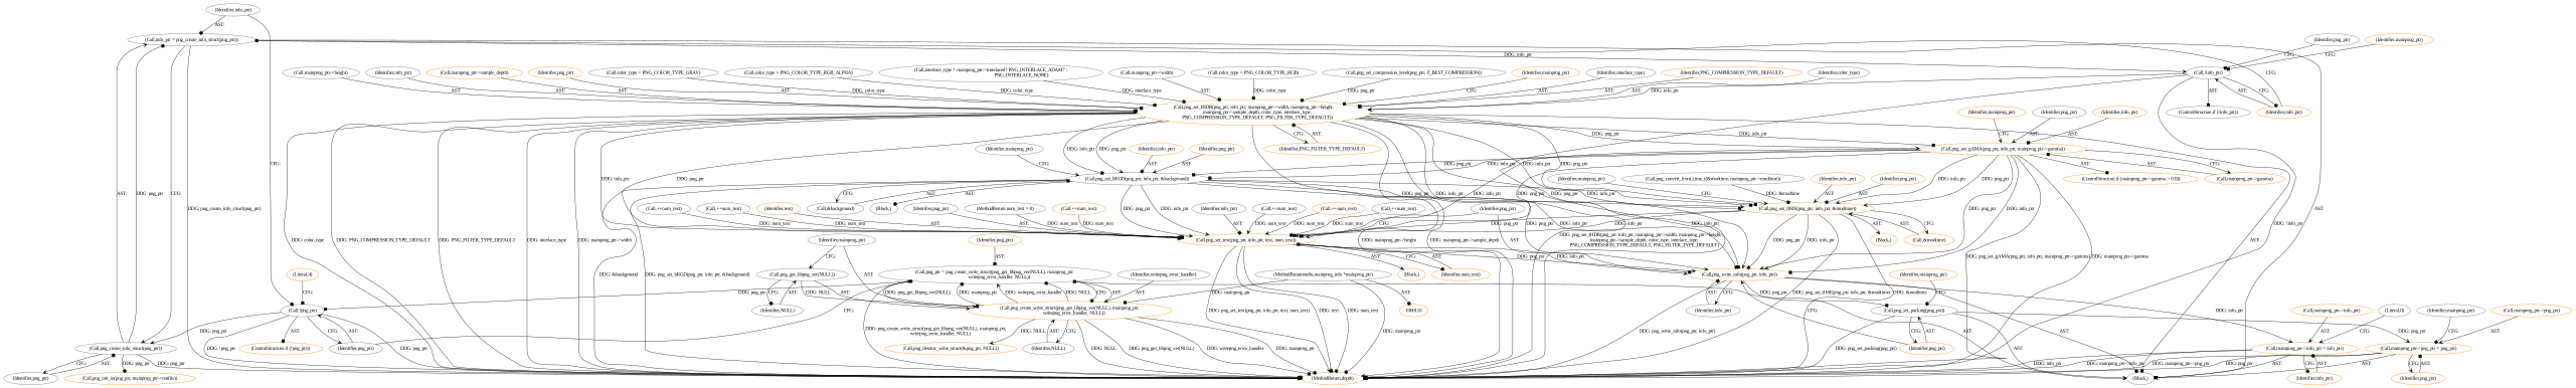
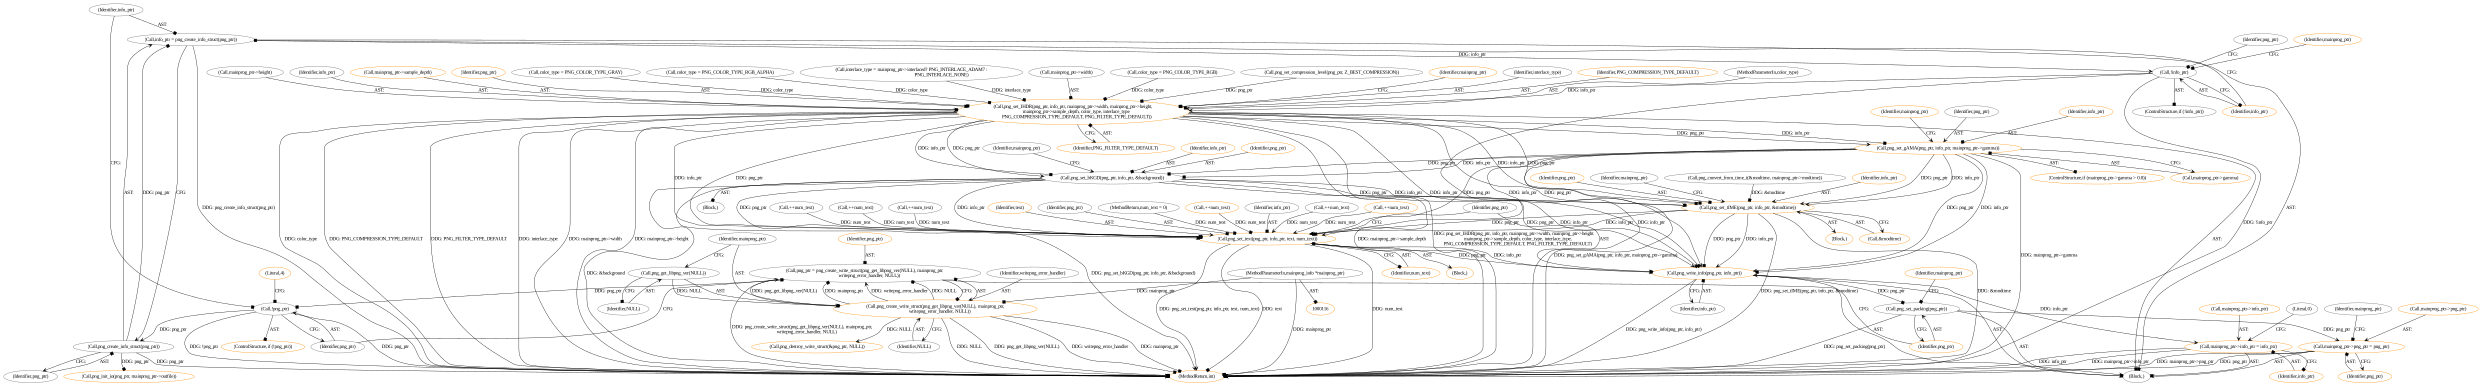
  digraph {
    fontname="Liberation Serif"
    node [color=gray40 fontname="Liberation Serif"]
    edge [arrowhead=box fontname="Liberation Serif"]
    n1 [label="(Call,info_ptr = png_create_info_struct(png_ptr))"]
    n2 [label="(Call,png_create_info_struct(png_ptr))"]
    n3 [label="(Call,!info_ptr)"]
-   n4 [color=darkorange label="(MethodReturn,depth)"]
+   n4 [color=darkorange label="(MethodReturn,int)"]
    n5 [label="(Block,)"]
    n6 [label="(Identifier,png_ptr)"]
    n7 [color=darkorange label="(Call,png_init_io(png_ptr, mainprog_ptr->outfile))"]
    n8 [color=darkorange label="(Call,png_set_IHDR(png_ptr, info_ptr, mainprog_ptr->width, mainprog_ptr->height,\n      mainprog_ptr->sample_depth, color_type, interlace_type,\n      PNG_COMPRESSION_TYPE_DEFAULT, PNG_FILTER_TYPE_DEFAULT))"]
    n9 [label="(ControlStructure,if (!info_ptr))"]
    n10 [color=darkorange label="(Identifier,info_ptr)"]
    n11 [label="(Call,!png_ptr)"]
    n12 [label="(Identifier,png_ptr)"]
    n13 [color=darkorange label="(ControlStructure,if (!png_ptr))"]
    n14 [label="(Call,png_ptr = png_create_write_struct(png_get_libpng_ver(NULL), mainprog_ptr,\n       writepng_error_handler, NULL))"]
    n15 [color=darkorange label="(Call,png_create_write_struct(png_get_libpng_ver(NULL), mainprog_ptr,\n       writepng_error_handler, NULL))"]
    n16 [color=darkorange label="(Call,png_destroy_write_struct(&png_ptr, NULL))"]
    n17 [label="(Identifier,NULL)"]
    n18 [label="(Call,png_get_libpng_ver(NULL))"]
    n19 [label="(Identifier,NULL)"]
    n20 [label="(MethodParameterIn,mainprog_info *mainprog_ptr)"]
    1000116 [color=darkorange]
    n22 [color=darkorange label="(Call,png_set_gAMA(png_ptr, info_ptr, mainprog_ptr->gamma))"]
    n23 [label="(Call,png_set_bKGD(png_ptr, info_ptr, &background))"]
    n24 [color=darkorange label="(Call,png_set_tIME(png_ptr, info_ptr, &modtime))"]
    n25 [color=darkorange label="(Call,png_set_text(png_ptr, info_ptr, text, num_text))"]
    n26 [color=darkorange label="(Call,png_write_info(png_ptr, info_ptr))"]
    n27 [color=darkorange label="(Identifier,PNG_FILTER_TYPE_DEFAULT)"]
    n28 [color=darkorange label="(ControlStructure,if (mainprog_ptr->gamma > 0.0))"]
    n29 [color=darkorange label="(Call,mainprog_ptr->gamma)"]
-   n30 [label="(Call,&background)"]
    n31 [label="(Block,)"]
    n32 [color=darkorange label="(Block,)"]
    n33 [color=darkorange label="(Call,&modtime)"]
    n34 [color=darkorange label="(Identifier,num_text)"]
    n35 [color=darkorange label="(Block,)"]
    n36 [label="(Call,png_set_packing(png_ptr))"]
    n37 [color=darkorange label="(Call,mainprog_ptr->info_ptr = info_ptr)"]
    n38 [label="(Identifier,info_ptr)"]
    n39 [color=darkorange label="(Call,mainprog_ptr->png_ptr = png_ptr)"]
    n40 [color=darkorange label="(Identifier,png_ptr)"]
    n41 [color=darkorange label="(Identifier,info_ptr)"]
    n42 [color=darkorange label="(Identifier,png_ptr)"]
    n43 [color=darkorange label="(Identifier,mainprog_ptr)"]
    n44 [color=darkorange label="(Call,mainprog_ptr->png_ptr)"]
    n45 [label="(Call,color_type = PNG_COLOR_TYPE_GRAY)"]
    n46 [color=darkorange label="(Identifier,mainprog_ptr)"]
    n47 [color=darkorange label="(Identifier,info_ptr)"]
    n48 [color=darkorange label="(Identifier,png_ptr)"]
    n49 [label="(Call,color_type = PNG_COLOR_TYPE_RGB_ALPHA)"]
    n50 [label="(Call,interlace_type = mainprog_ptr->interlaced? PNG_INTERLACE_ADAM7 :\n                                               PNG_INTERLACE_NONE)"]
    n51 [label="(Call,mainprog_ptr->width)"]
    n52 [label="(Identifier,mainprog_ptr)"]
    n53 [label="(Call,color_type = PNG_COLOR_TYPE_RGB)"]
    n54 [label="(Identifier,info_ptr)"]
    n55 [label="(Call,++num_text)"]
    n56 [label="(Identifier,mainprog_ptr)"]
    n57 [color=darkorange label="(Call,++num_text)"]
    n58 [label="(Identifier,mainprog_ptr)"]
    n59 [label="(Call,++num_text)"]
    n60 [label="(Call,++num_text)"]
    n61 [color=darkorange label="(Literal,4)"]
    n62 [label="(Call,++num_text)"]
    n63 [label="(Identifier,mainprog_ptr)"]
    n64 [label="(Call,png_convert_from_time_t(&modtime, mainprog_ptr->modtime))"]
    n65 [label="(Call,png_set_compression_level(png_ptr, Z_BEST_COMPRESSION))"]
    n66 [label="(Identifier,png_ptr)"]
    n67 [color=darkorange label="(Identifier,mainprog_ptr)"]
    n68 [label="(Identifier,interlace_type)"]
    n69 [color=darkorange label="(Identifier,text)"]
    n70 [color=darkorange label="(Identifier,PNG_COMPRESSION_TYPE_DEFAULT)"]
    n71 [label="(Identifier,png_ptr)"]
-   n72 [label="(Identifier,color_type)"]
+   n72 [label="(MethodParameterIn,color_type)"]
    n73 [label="(Call,mainprog_ptr->height)"]
    n74 [label="(MethodReturn,num_text = 0)"]
    n75 [label="(Identifier,png_ptr)"]
    n76 [label="(Identifier,info_ptr)"]
    n77 [color=darkorange label="(Call,mainprog_ptr->sample_depth)"]
    n78 [color=darkorange label="(Call,mainprog_ptr->info_ptr)"]
    n79 [color=darkorange label="(Identifier,mainprog_ptr)"]
    n80 [color=darkorange label="(Identifier,info_ptr)"]
    n81 [label="(Literal,0)"]
    n82 [label="(Identifier,info_ptr)"]
    n83 [color=darkorange label="(Identifier,info_ptr)"]
    n84 [color=darkorange label="(Identifier,png_ptr)"]
    n85 [label="(Identifier,writepng_error_handler)"]
    n86 [color=darkorange label="(Identifier,png_ptr)"]
    n87 [label="(Identifier,png_ptr)"]
    n88 [color=darkorange label="(Identifier,png_ptr)"]
    n89 [color=darkorange label="(Call,++num_text)"]
    n1 -> n2 [arrowhead=vee label="CFG: "]
    n1 -> n3 [arrowhead=vee label="DDG: info_ptr"]
    n1 -> n4 [arrowhead=vee label="DDG: png_create_info_struct(png_ptr)"]
    n1 -> n5 [label="AST: "]
    n2 -> n1 [arrowhead=vee label="AST: "]
    n2 -> n1 [label="DDG: png_ptr"]
    n2 -> n4 [arrowhead=vee label="DDG: png_ptr"]
    n2 -> n6 [arrowhead=vee label="CFG: "]
    n2 -> n7 [label="DDG: png_ptr"]
    n3 -> n4 [label="DDG: info_ptr"]
    n3 -> n4 [arrowhead=vee label="DDG: !info_ptr"]
    n3 -> n8 [arrowhead=vee label="DDG: info_ptr"]
    n3 -> n9 [label="AST: "]
    n3 -> n10 [label="CFG: "]
    n6 -> n2 [label="AST: "]
    n8 -> n4 [arrowhead=vee label="DDG: mainprog_ptr->height"]
    n8 -> n4 [label="DDG: mainprog_ptr->sample_depth"]
    n8 -> n4 [arrowhead=vee label="DDG: png_set_IHDR(png_ptr, info_ptr, mainprog_ptr->width, mainprog_ptr->height,\n      mainprog_ptr->sample_depth, color_type, interlace_type,\n      PNG_COMPRESSION_TYPE_DEFAULT, PNG_FILTER_TYPE_DEFAULT)"]
    n8 -> n4 [label="DDG: color_type"]
    n8 -> n4 [arrowhead=vee label="DDG: PNG_COMPRESSION_TYPE_DEFAULT"]
    n8 -> n4 [label="DDG: PNG_FILTER_TYPE_DEFAULT"]
    n8 -> n4 [label="DDG: interlace_type"]
    n8 -> n4 [arrowhead=vee label="DDG: mainprog_ptr->width"]
    n8 -> n5 [label="AST: "]
    n8 -> n22 [arrowhead=vee label="DDG: png_ptr"]
    n8 -> n22 [label="DDG: info_ptr"]
    n8 -> n23 [arrowhead=vee label="DDG: png_ptr"]
    n8 -> n23 [label="DDG: info_ptr"]
    n8 -> n24 [label="DDG: png_ptr"]
    n8 -> n24 [label="DDG: info_ptr"]
    n8 -> n25 [arrowhead=vee label="DDG: png_ptr"]
    n8 -> n25 [label="DDG: info_ptr"]
    n8 -> n26 [arrowhead=vee label="DDG: png_ptr"]
    n8 -> n26 [label="DDG: info_ptr"]
    n8 -> n27 [arrowhead=vee label="CFG: "]
    n10 -> n1 [label="CFG: "]
    n10 -> n3 [arrowhead=vee label="AST: "]
    n11 -> n2 [arrowhead=vee label="DDG: png_ptr"]
    n11 -> n4 [arrowhead=vee label="DDG: !png_ptr"]
    n11 -> n4 [arrowhead=vee label="DDG: png_ptr"]
    n11 -> n12 [arrowhead=vee label="CFG: "]
    n11 -> n13 [label="AST: "]
    n12 -> n11 [arrowhead=vee label="AST: "]
    n12 -> n14 [label="CFG: "]
    n14 -> n4 [label="DDG: png_create_write_struct(png_get_libpng_ver(NULL), mainprog_ptr,\n       writepng_error_handler, NULL)"]
    n14 -> n5 [arrowhead=vee label="AST: "]
    n14 -> n11 [label="DDG: png_ptr"]
    n14 -> n15 [label="CFG: "]
    n15 -> n4 [arrowhead=vee label="DDG: NULL"]
    n15 -> n4 [label="DDG: png_get_libpng_ver(NULL)"]
    n15 -> n4 [label="DDG: writepng_error_handler"]
    n15 -> n4 [label="DDG: mainprog_ptr"]
    n15 -> n14 [label="AST: "]
    n15 -> n14 [arrowhead=vee label="DDG: png_get_libpng_ver(NULL)"]
    n15 -> n14 [label="DDG: mainprog_ptr"]
    n15 -> n14 [arrowhead=vee label="DDG: writepng_error_handler"]
    n15 -> n14 [label="DDG: NULL"]
    n15 -> n16 [arrowhead=vee label="DDG: NULL"]
    n15 -> n17 [arrowhead=vee label="CFG: "]
    n17 -> n15 [arrowhead=vee label="AST: "]
    n18 -> n15 [arrowhead=vee label="AST: "]
    n18 -> n15 [label="DDG: NULL"]
    n18 -> n19 [label="CFG: "]
    n19 -> n18 [arrowhead=vee label="AST: "]
    n20 -> n4 [label="DDG: mainprog_ptr"]
    n20 -> n15 [label="DDG: mainprog_ptr"]
    n20 -> 1000116 [label="AST: "]
    n22 -> n4 [arrowhead=vee label="DDG: png_set_gAMA(png_ptr, info_ptr, mainprog_ptr->gamma)"]
    n22 -> n4 [arrowhead=vee label="DDG: mainprog_ptr->gamma"]
    n22 -> n23 [label="DDG: png_ptr"]
    n22 -> n23 [label="DDG: info_ptr"]
    n22 -> n24 [arrowhead=vee label="DDG: png_ptr"]
    n22 -> n24 [arrowhead=vee label="DDG: info_ptr"]
    n22 -> n25 [label="DDG: png_ptr"]
    n22 -> n25 [arrowhead=vee label="DDG: info_ptr"]
    n22 -> n26 [arrowhead=vee label="DDG: png_ptr"]
    n22 -> n26 [label="DDG: info_ptr"]
    n22 -> n28 [label="AST: "]
    n22 -> n29 [arrowhead=vee label="CFG: "]
    n23 -> n4 [arrowhead=vee label="DDG: &background"]
    n23 -> n4 [arrowhead=vee label="DDG: png_set_bKGD(png_ptr, info_ptr, &background)"]
    n23 -> n24 [arrowhead=vee label="DDG: png_ptr"]
    n23 -> n24 [label="DDG: info_ptr"]
    n23 -> n25 [arrowhead=vee label="DDG: png_ptr"]
    n23 -> n25 [arrowhead=vee label="DDG: info_ptr"]
    n23 -> n26 [arrowhead=vee label="DDG: png_ptr"]
    n23 -> n26 [label="DDG: info_ptr"]
-   n23 -> n30 [arrowhead=vee label="CFG: "]
    n23 -> n31 [label="AST: "]
    n24 -> n4 [label="DDG: &modtime"]
    n24 -> n4 [label="DDG: png_set_tIME(png_ptr, info_ptr, &modtime)"]
    n24 -> n25 [label="DDG: png_ptr"]
    n24 -> n25 [arrowhead=vee label="DDG: info_ptr"]
    n24 -> n26 [label="DDG: png_ptr"]
    n24 -> n26 [arrowhead=vee label="DDG: info_ptr"]
    n24 -> n32 [arrowhead=vee label="AST: "]
    n24 -> n33 [arrowhead=vee label="CFG: "]
    n25 -> n4 [arrowhead=vee label="DDG: png_set_text(png_ptr, info_ptr, text, num_text)"]
    n25 -> n4 [label="DDG: text"]
    n25 -> n4 [label="DDG: num_text"]
    n25 -> n26 [arrowhead=vee label="DDG: png_ptr"]
    n25 -> n26 [label="DDG: info_ptr"]
    n25 -> n34 [label="CFG: "]
    n25 -> n35 [arrowhead=vee label="AST: "]
    n26 -> n4 [arrowhead=vee label="DDG: png_write_info(png_ptr, info_ptr)"]
    n26 -> n5 [label="AST: "]
    n26 -> n36 [label="DDG: png_ptr"]
    n26 -> n37 [arrowhead=vee label="DDG: info_ptr"]
    n26 -> n38 [arrowhead=vee label="CFG: "]
    n27 -> n8 [label="AST: "]
    n29 -> n22 [label="AST: "]
-   n30 -> n23 [label="AST: "]
    n33 -> n24 [arrowhead=vee label="AST: "]
    n34 -> n25 [label="AST: "]
    n36 -> n4 [label="DDG: png_set_packing(png_ptr)"]
    n36 -> n5 [arrowhead=vee label="AST: "]
    n36 -> n39 [arrowhead=vee label="DDG: png_ptr"]
    n36 -> n40 [arrowhead=vee label="CFG: "]
    n37 -> n4 [label="DDG: info_ptr"]
    n37 -> n4 [arrowhead=vee label="DDG: mainprog_ptr->info_ptr"]
    n37 -> n5 [label="AST: "]
    n37 -> n41 [label="CFG: "]
    n38 -> n26 [label="AST: "]
    n39 -> n4 [arrowhead=vee label="DDG: mainprog_ptr->png_ptr"]
    n39 -> n4 [arrowhead=vee label="DDG: png_ptr"]
    n39 -> n5 [arrowhead=vee label="AST: "]
    n39 -> n42 [arrowhead=vee label="CFG: "]
    n40 -> n26 [arrowhead=vee label="CFG: "]
    n40 -> n36 [arrowhead=vee label="AST: "]
    n41 -> n37 [label="AST: "]
    n42 -> n39 [label="AST: "]
    n43 -> n36 [label="CFG: "]
    n44 -> n39 [arrowhead=vee label="AST: "]
    n45 -> n8 [label="DDG: color_type"]
    n46 -> n22 [arrowhead=vee label="CFG: "]
    n47 -> n23 [label="AST: "]
    n48 -> n23 [arrowhead=vee label="AST: "]
    n49 -> n8 [label="DDG: color_type"]
    n50 -> n8 [label="DDG: interlace_type"]
    n51 -> n8 [label="AST: "]
    n52 -> n23 [arrowhead=vee label="CFG: "]
    n53 -> n8 [label="DDG: color_type"]
    n54 -> n25 [label="AST: "]
    n55 -> n25 [arrowhead=vee label="DDG: num_text"]
    n56 -> n24 [arrowhead=vee label="CFG: "]
    n57 -> n25 [arrowhead=vee label="DDG: num_text"]
    n58 -> n15 [arrowhead=vee label="AST: "]
    n58 -> n18 [arrowhead=vee label="CFG: "]
    n59 -> n25 [label="DDG: num_text"]
    n60 -> n25 [label="DDG: num_text"]
    n61 -> n11 [label="CFG: "]
    n62 -> n25 [label="DDG: num_text"]
    n63 -> n39 [label="CFG: "]
    n64 -> n24 [label="DDG: &modtime"]
    n65 -> n8 [label="DDG: png_ptr"]
    n66 -> n25 [arrowhead=vee label="CFG: "]
    n66 -> n26 [arrowhead=vee label="AST: "]
    n67 -> n8 [label="CFG: "]
    n68 -> n8 [label="AST: "]
    n69 -> n25 [arrowhead=vee label="AST: "]
    n70 -> n8 [label="AST: "]
    n71 -> n25 [label="AST: "]
    n72 -> n8 [arrowhead=vee label="AST: "]
    n73 -> n8 [label="AST: "]
    n74 -> n25 [label="DDG: num_text"]
    n75 -> n22 [arrowhead=vee label="AST: "]
    n76 -> n8 [arrowhead=vee label="AST: "]
    n77 -> n8 [arrowhead=vee label="AST: "]
    n78 -> n37 [arrowhead=vee label="AST: "]
    n79 -> n3 [label="CFG: "]
    n80 -> n22 [label="AST: "]
    n81 -> n37 [arrowhead=vee label="CFG: "]
    n82 -> n1 [label="AST: "]
    n82 -> n11 [label="CFG: "]
    n83 -> n24 [arrowhead=vee label="AST: "]
    n84 -> n14 [label="AST: "]
    n85 -> n15 [arrowhead=vee label="AST: "]
    n86 -> n24 [label="AST: "]
    n87 -> n3 [label="CFG: "]
    n88 -> n8 [label="AST: "]
    n89 -> n25 [label="DDG: num_text"]
  }
